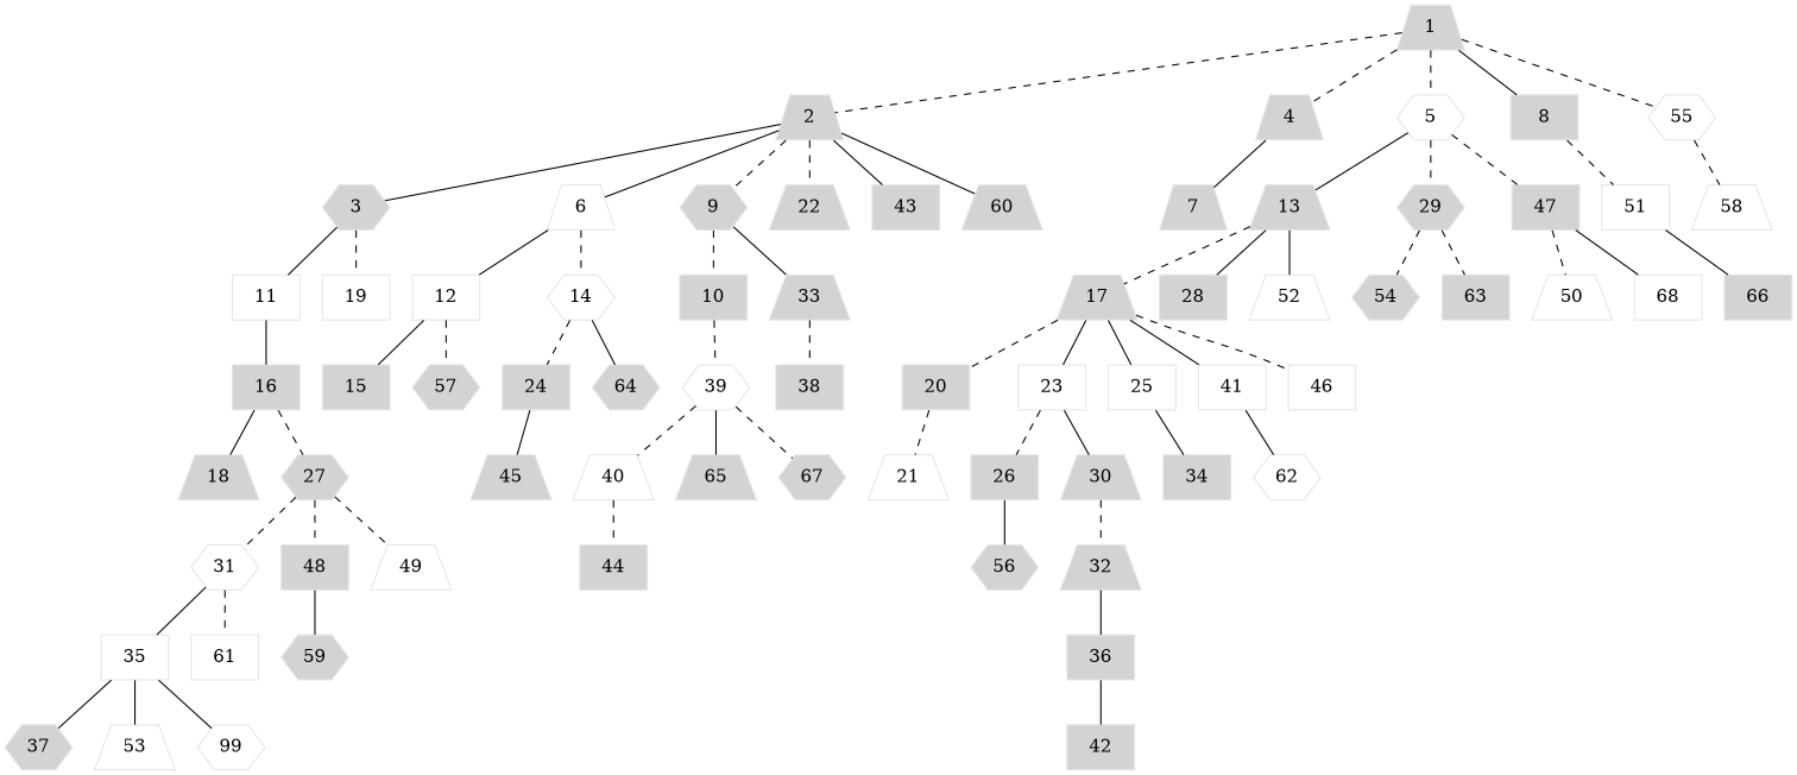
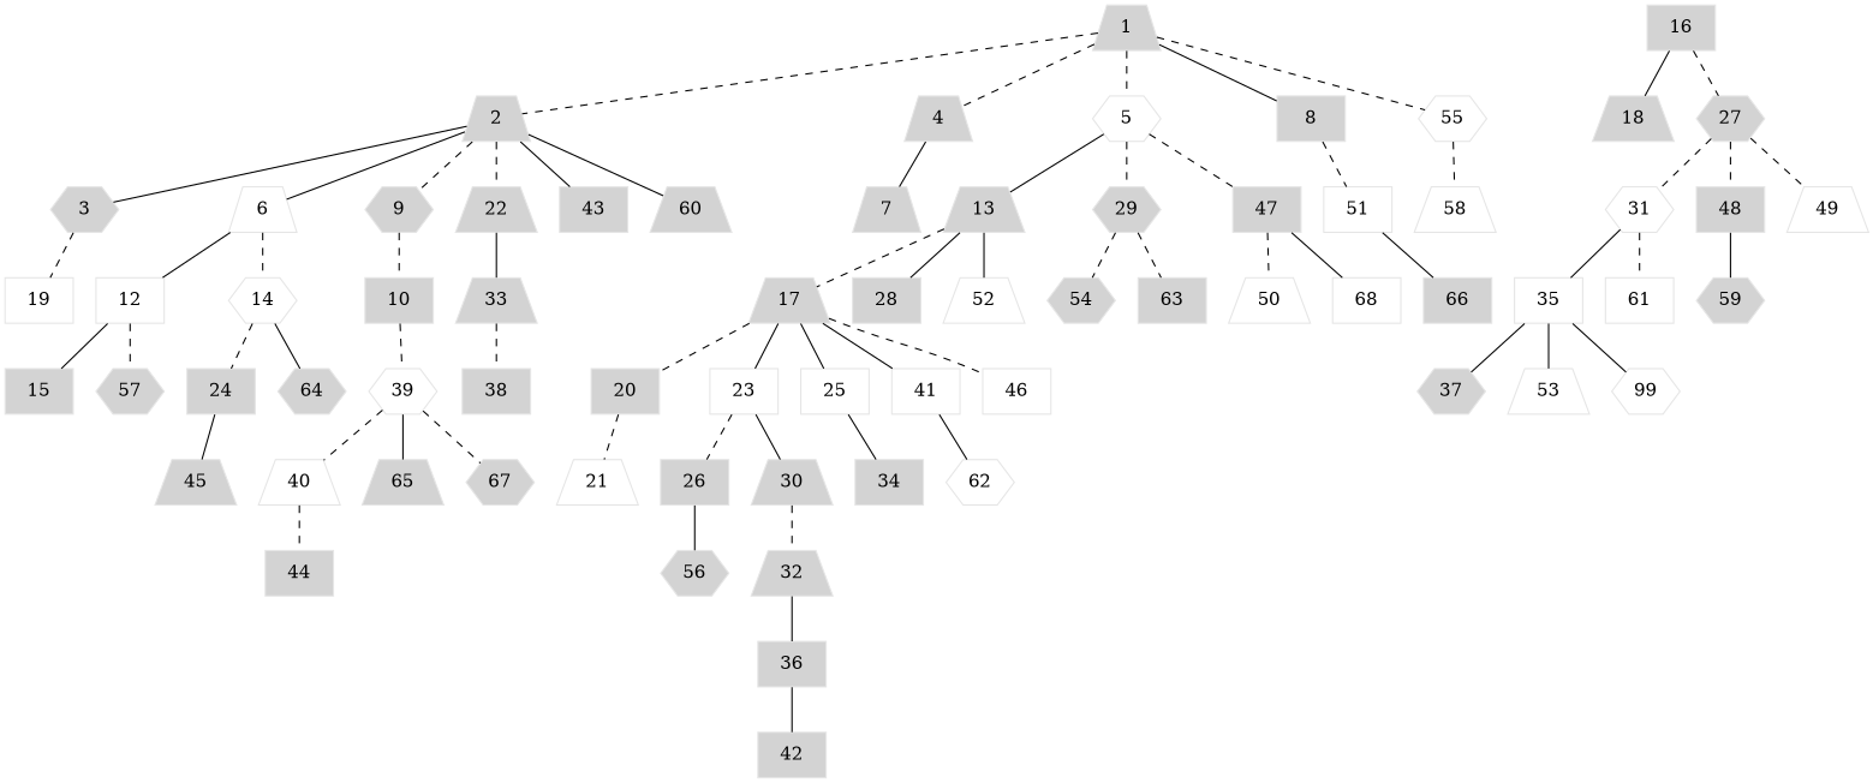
  graph {
    node [color=gray90 fillcolor=lightgrey shape=box style=filled]
    edge [style=dashed]
    1 [shape=trapezium]
    2 [shape=trapezium]
    4 [shape=trapezium]
    5 [fillcolor=white shape=hexagon]
    8
    55 [fillcolor=white shape=hexagon]
    3 [shape=hexagon]
    6 [fillcolor=white shape=trapezium]
    9 [shape=hexagon]
    22 [shape=trapezium]
    43
    60 [shape=trapezium]
    7 [shape=trapezium]
    13 [shape=trapezium]
    29 [shape=hexagon]
    47
    51 [fillcolor=white]
    58 [fillcolor=white shape=trapezium]
-   11 [fillcolor=white]
    19 [fillcolor=white]
    12 [fillcolor=white]
    14 [fillcolor=white shape=hexagon]
    10
    33 [shape=trapezium]
    16
    17 [shape=trapezium]
    28
    52 [fillcolor=white shape=trapezium]
    54 [shape=hexagon]
    63
    50 [fillcolor=white shape=trapezium]
    68 [fillcolor=white]
    15
    57 [shape=hexagon]
    24
    64 [shape=hexagon]
    66
    39 [fillcolor=white shape=hexagon]
    40 [fillcolor=white shape=trapezium]
    65 [shape=trapezium]
    67 [shape=hexagon]
    18 [shape=trapezium]
    27 [shape=hexagon]
    20
    23 [fillcolor=white]
    25 [fillcolor=white]
    41 [fillcolor=white]
    46 [fillcolor=white]
    45 [shape=trapezium]
    31 [fillcolor=white shape=hexagon]
    48
    49 [fillcolor=white shape=trapezium]
    21 [fillcolor=white shape=trapezium]
    26
    30 [shape=trapezium]
    34
    62 [fillcolor=white shape=hexagon]
    38
    56 [shape=hexagon]
    32 [shape=trapezium]
    35 [fillcolor=white]
    61 [fillcolor=white]
    59 [shape=hexagon]
    36
    37 [shape=hexagon]
    53 [fillcolor=white shape=trapezium]
    n67 [fillcolor=white label=99 shape=hexagon]
    42
    44
    1 -- 2
    1 -- 4
    1 -- 5
    1 -- 8 [style=solid]
    1 -- 55
    2 -- 3 [style=solid]
    2 -- 6 [style=solid]
    2 -- 9
    2 -- 22
    2 -- 43 [style=solid]
    2 -- 60 [style=solid]
    4 -- 7 [style=solid]
    5 -- 13 [style=solid]
    5 -- 29
    5 -- 47
    8 -- 51
    55 -- 58
-   3 -- 11 [style=solid]
    3 -- 19
    6 -- 12 [style=solid]
    6 -- 14
    9 -- 10
-   9 -- 33 [style=solid]
+   22 -- 33 [style=solid]
    13 -- 17
    13 -- 28 [style=solid]
    13 -- 52 [style=solid]
    29 -- 54
    29 -- 63
    47 -- 50
    47 -- 68 [style=solid]
    51 -- 66 [style=solid]
-   11 -- 16 [style=solid]
    12 -- 15 [style=solid]
    12 -- 57
    14 -- 24
    14 -- 64 [style=solid]
    10 -- 39
    33 -- 38
    16 -- 18 [style=solid]
    16 -- 27
    17 -- 20
    17 -- 23 [style=solid]
    17 -- 25 [style=solid]
    17 -- 41 [style=solid]
    17 -- 46
    24 -- 45 [style=solid]
    39 -- 40
    39 -- 65 [style=solid]
    39 -- 67
    40 -- 44
    27 -- 31
    27 -- 48
    27 -- 49
    20 -- 21
    23 -- 26
    23 -- 30 [style=solid]
    25 -- 34 [style=solid]
    41 -- 62 [style=solid]
    31 -- 35 [style=solid]
    31 -- 61
    48 -- 59 [style=solid]
    26 -- 56 [style=solid]
    30 -- 32
    32 -- 36 [style=solid]
    35 -- 37 [style=solid]
    35 -- 53 [style=solid]
    35 -- n67 [style=solid]
    36 -- 42 [style=solid]
  }
